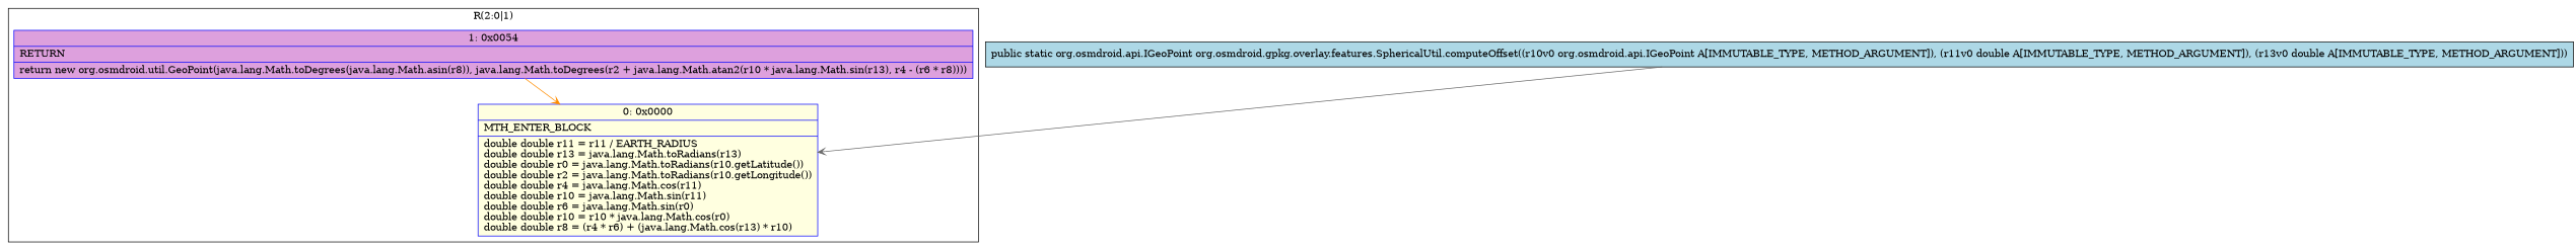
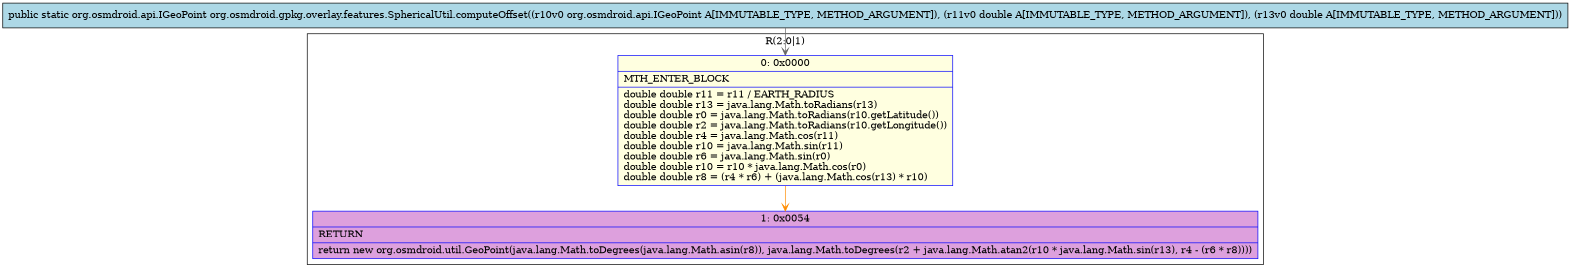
  digraph {
    node [color=blue shape=record style=filled]
    edge [arrowhead=vee]
    n1 [label="{0\:\ 0x0000|MTH_ENTER_BLOCK\l|double double r11 = r11 \/ EARTH_RADIUS\ldouble double r13 = java.lang.Math.toRadians(r13)\ldouble double r0 = java.lang.Math.toRadians(r10.getLatitude())\ldouble double r2 = java.lang.Math.toRadians(r10.getLongitude())\ldouble double r4 = java.lang.Math.cos(r11)\ldouble double r10 = java.lang.Math.sin(r11)\ldouble double r6 = java.lang.Math.sin(r0)\ldouble double r10 = r10 * java.lang.Math.cos(r0)\ldouble double r8 = (r4 * r6) + (java.lang.Math.cos(r13) * r10)\l}" fillcolor=lightyellow]
    n2 [label="{1\:\ 0x0054|RETURN\l|return new org.osmdroid.util.GeoPoint(java.lang.Math.toDegrees(java.lang.Math.asin(r8)), java.lang.Math.toDegrees(r2 + java.lang.Math.atan2(r10 * java.lang.Math.sin(r13), r4 \- (r6 * r8))))\l}" fillcolor=plum]
    n3 [label="{public static org.osmdroid.api.IGeoPoint org.osmdroid.gpkg.overlay.features.SphericalUtil.computeOffset((r10v0 org.osmdroid.api.IGeoPoint A[IMMUTABLE_TYPE, METHOD_ARGUMENT]), (r11v0 double A[IMMUTABLE_TYPE, METHOD_ARGUMENT]), (r13v0 double A[IMMUTABLE_TYPE, METHOD_ARGUMENT])) }" fillcolor=lightblue color=""]
    subgraph cluster_1 {
      label="R(2:0|1)"
      n1
      n2
    }
-   n2 -> n1 [color=darkorange]
+   n1 -> n2 [color=darkorange]
    n3 -> n1 [color=gray40]
  }
